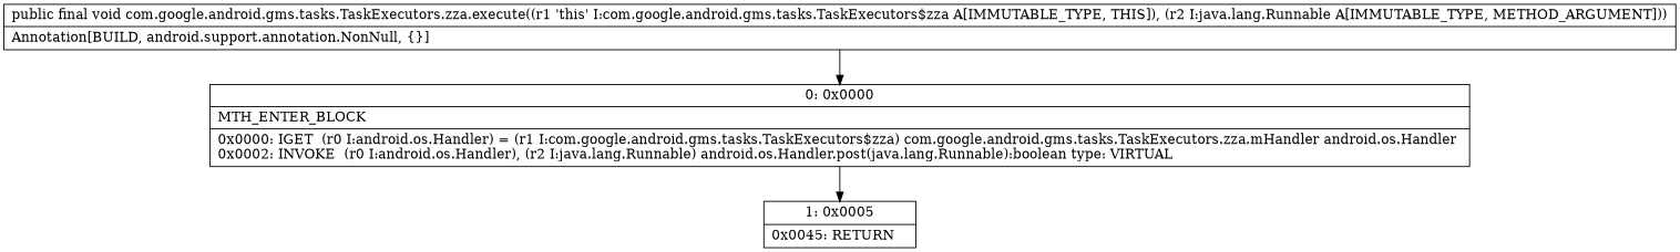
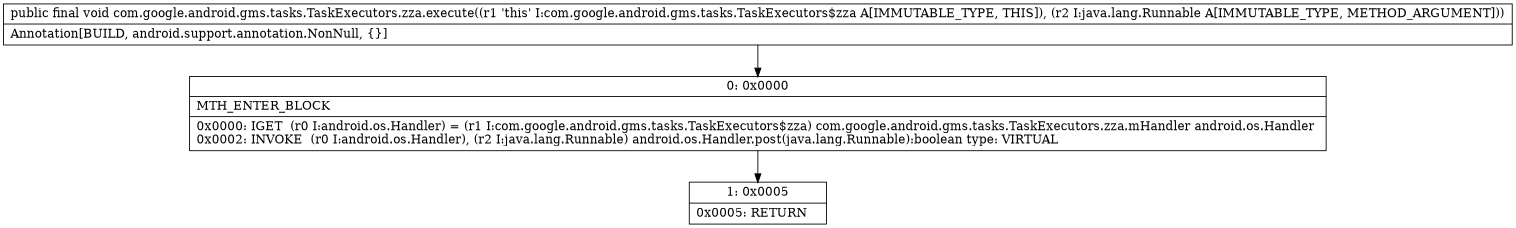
  digraph {
    node [shape=record]
    n1 [label="{0\:\ 0x0000|MTH_ENTER_BLOCK\l|0x0000: IGET  (r0 I:android.os.Handler) = (r1 I:com.google.android.gms.tasks.TaskExecutors$zza) com.google.android.gms.tasks.TaskExecutors.zza.mHandler android.os.Handler \l0x0002: INVOKE  (r0 I:android.os.Handler), (r2 I:java.lang.Runnable) android.os.Handler.post(java.lang.Runnable):boolean type: VIRTUAL \l}"]
-   n2 [label="{1\:\ 0x0005|0x0045: RETURN   \l}"]
+   n2 [label="{1\:\ 0x0005|0x0005: RETURN   \l}"]
    n3 [label="{public final void com.google.android.gms.tasks.TaskExecutors.zza.execute((r1 'this' I:com.google.android.gms.tasks.TaskExecutors$zza A[IMMUTABLE_TYPE, THIS]), (r2 I:java.lang.Runnable A[IMMUTABLE_TYPE, METHOD_ARGUMENT]))  | Annotation[BUILD, android.support.annotation.NonNull, \{\}]\l}"]
    n1 -> n2
    n3 -> n1
  }
